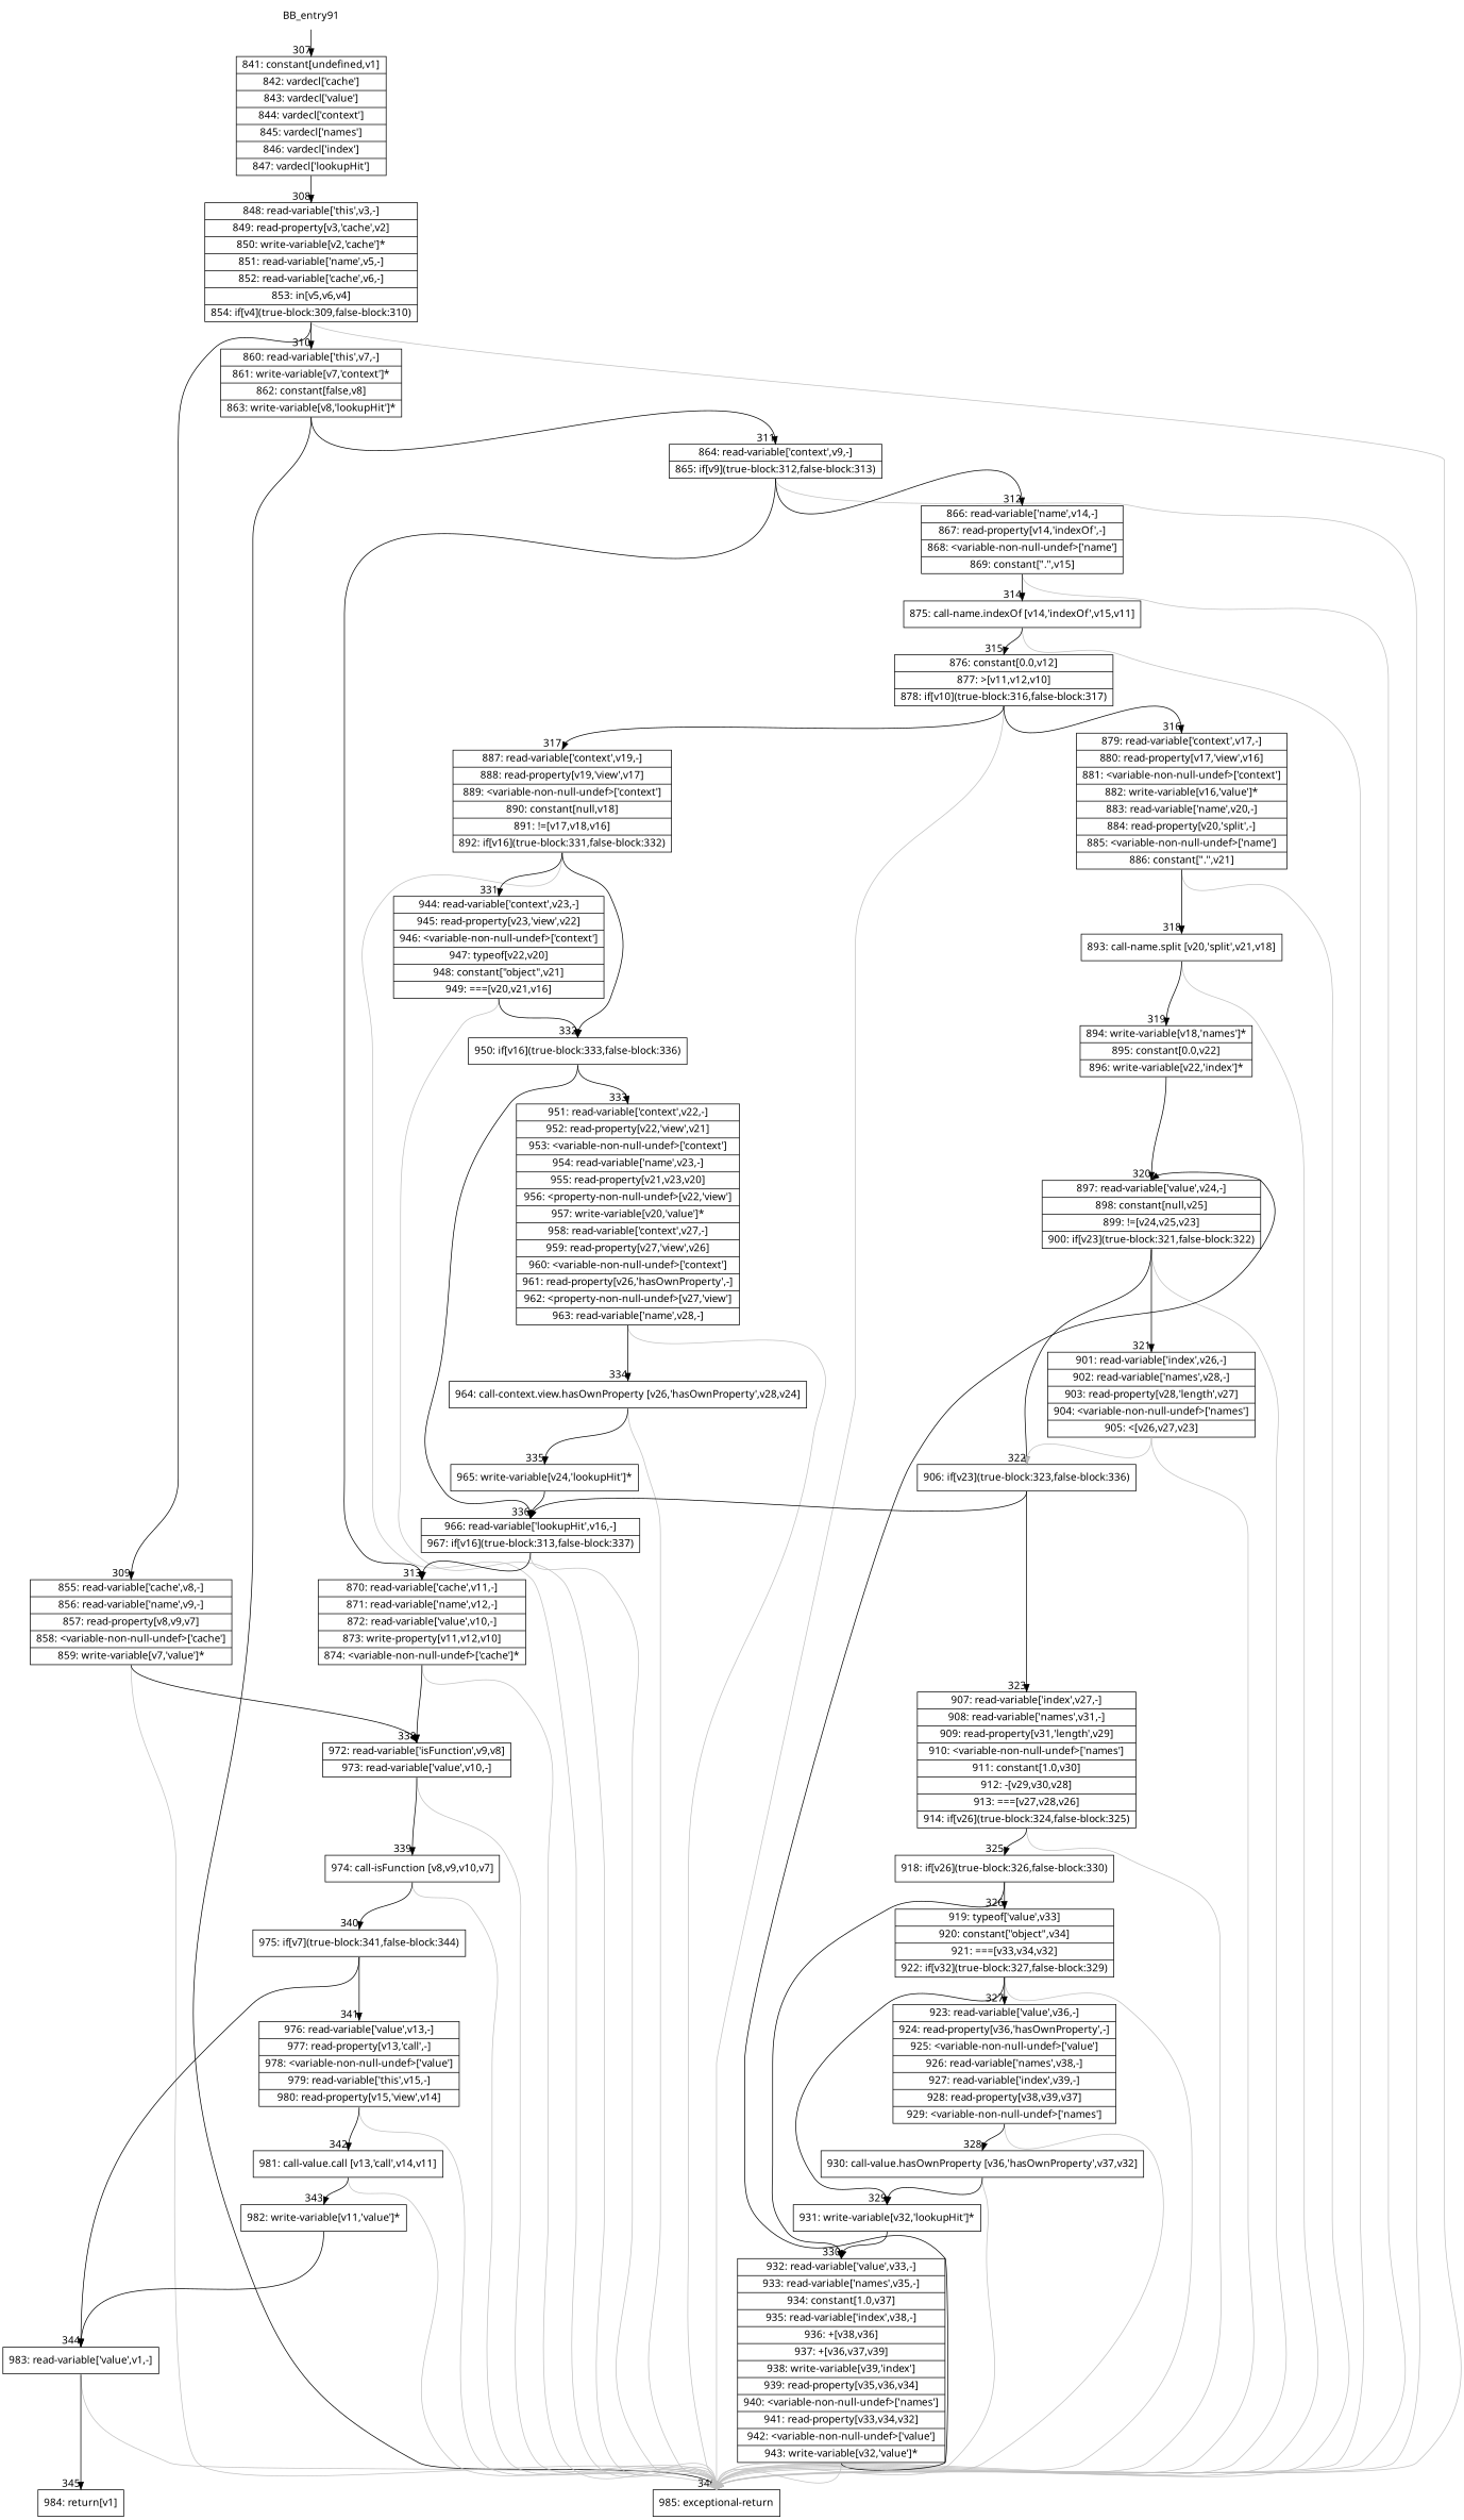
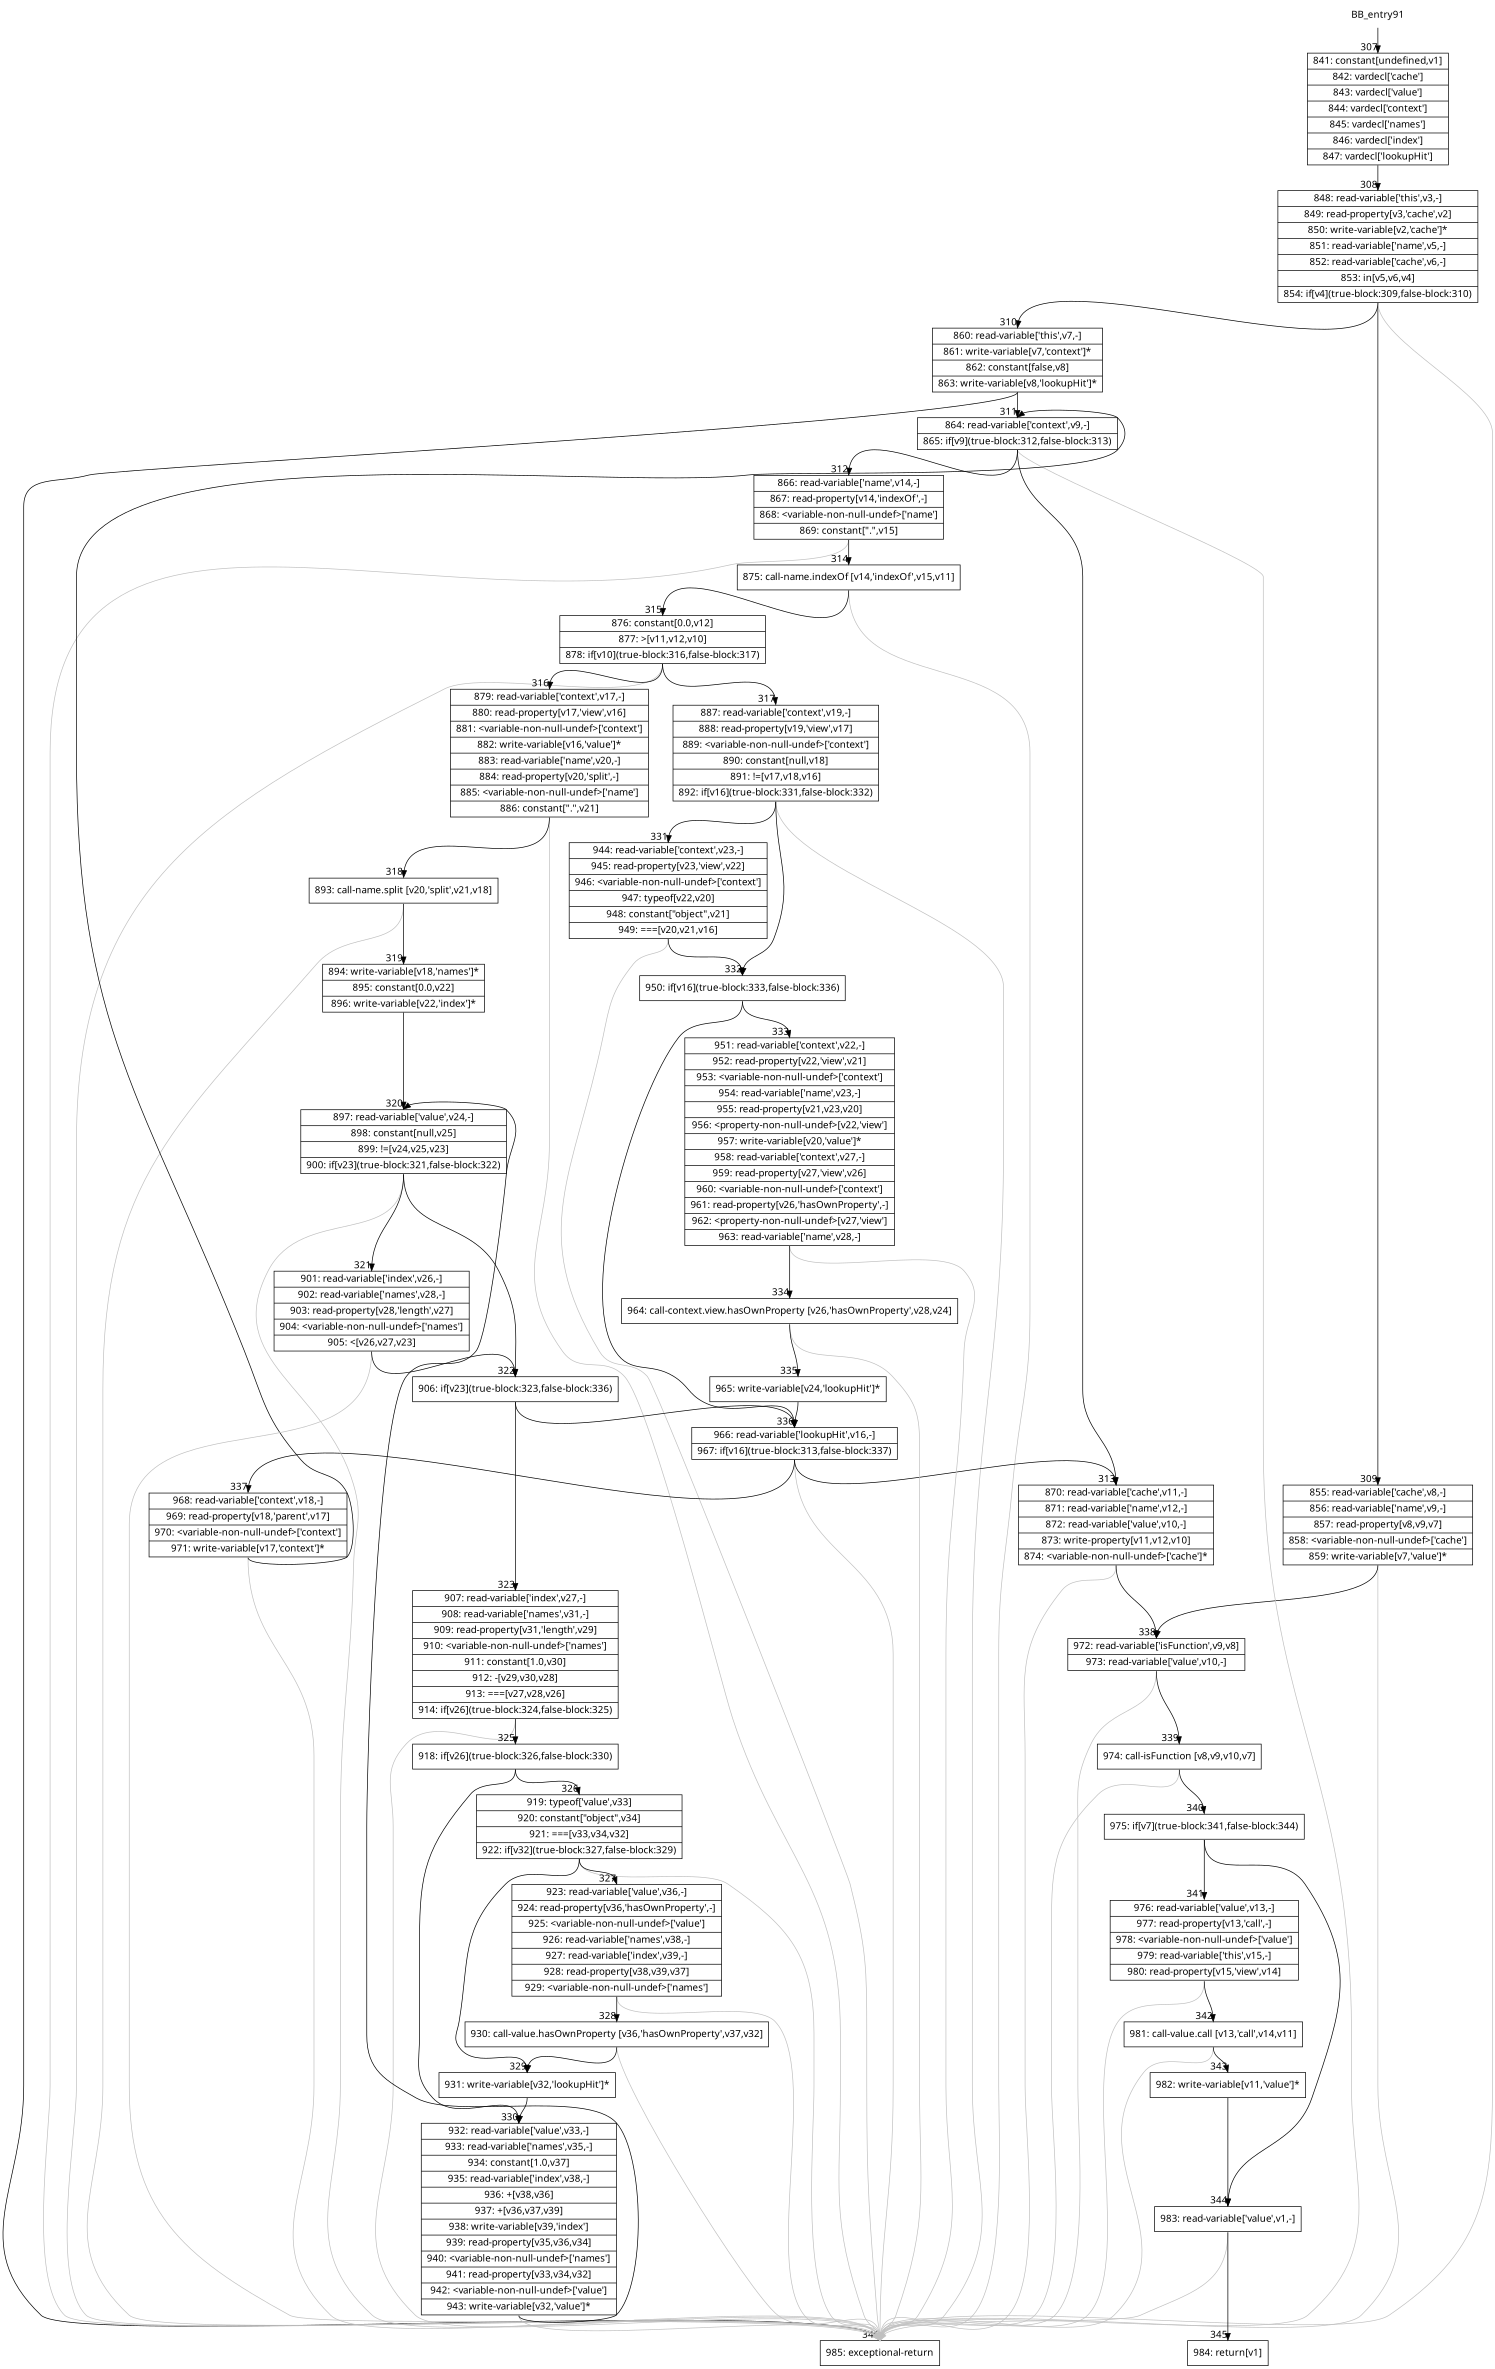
  digraph {
    fontname="Noto Sans"
    rankdir=TD
    node [fontname="Noto Sans" shape=record]
    edge [fontname="Noto Sans" headport=n tailport=s]
    n1 [label=BB_entry91 shape=none]
    n2 [label="{841: constant[undefined,v1]|842: vardecl['cache']|843: vardecl['value']|844: vardecl['context']|845: vardecl['names']|846: vardecl['index']|847: vardecl['lookupHit']}"]
    n3 [label="{848: read-variable['this',v3,-]|849: read-property[v3,'cache',v2]|850: write-variable[v2,'cache']*|851: read-variable['name',v5,-]|852: read-variable['cache',v6,-]|853: in[v5,v6,v4]|854: if[v4](true-block:309,false-block:310)}"]
    n4 [label="{855: read-variable['cache',v8,-]|856: read-variable['name',v9,-]|857: read-property[v8,v9,v7]|858: \<variable-non-null-undef\>['cache']|859: write-variable[v7,'value']*}"]
    n5 [label="{860: read-variable['this',v7,-]|861: write-variable[v7,'context']*|862: constant[false,v8]|863: write-variable[v8,'lookupHit']*}"]
    n6 [label="{985: exceptional-return}"]
    n7 [label="{972: read-variable['isFunction',v9,v8]|973: read-variable['value',v10,-]}"]
    n8 [label="{864: read-variable['context',v9,-]|865: if[v9](true-block:312,false-block:313)}"]
    n9 [label="{974: call-isFunction [v8,v9,v10,v7]}"]
    n10 [label="{866: read-variable['name',v14,-]|867: read-property[v14,'indexOf',-]|868: \<variable-non-null-undef\>['name']|869: constant[\".\",v15]}"]
    n11 [label="{870: read-variable['cache',v11,-]|871: read-variable['name',v12,-]|872: read-variable['value',v10,-]|873: write-property[v11,v12,v10]|874: \<variable-non-null-undef\>['cache']*}"]
    n12 [label="{975: if[v7](true-block:341,false-block:344)}"]
    n13 [label="{875: call-name.indexOf [v14,'indexOf',v15,v11]}"]
    n14 [label="{876: constant[0.0,v12]|877: \>[v11,v12,v10]|878: if[v10](true-block:316,false-block:317)}"]
    n15 [label="{879: read-variable['context',v17,-]|880: read-property[v17,'view',v16]|881: \<variable-non-null-undef\>['context']|882: write-variable[v16,'value']*|883: read-variable['name',v20,-]|884: read-property[v20,'split',-]|885: \<variable-non-null-undef\>['name']|886: constant[\".\",v21]}"]
    n16 [label="{887: read-variable['context',v19,-]|888: read-property[v19,'view',v17]|889: \<variable-non-null-undef\>['context']|890: constant[null,v18]|891: !=[v17,v18,v16]|892: if[v16](true-block:331,false-block:332)}"]
    n17 [label="{893: call-name.split [v20,'split',v21,v18]}"]
    n18 [label="{950: if[v16](true-block:333,false-block:336)}"]
    n19 [label="{944: read-variable['context',v23,-]|945: read-property[v23,'view',v22]|946: \<variable-non-null-undef\>['context']|947: typeof[v22,v20]|948: constant[\"object\",v21]|949: ===[v20,v21,v16]}"]
    n20 [label="{894: write-variable[v18,'names']*|895: constant[0.0,v22]|896: write-variable[v22,'index']*}"]
    n21 [label="{966: read-variable['lookupHit',v16,-]|967: if[v16](true-block:313,false-block:337)}"]
    n22 [label="{951: read-variable['context',v22,-]|952: read-property[v22,'view',v21]|953: \<variable-non-null-undef\>['context']|954: read-variable['name',v23,-]|955: read-property[v21,v23,v20]|956: \<property-non-null-undef\>[v22,'view']|957: write-variable[v20,'value']*|958: read-variable['context',v27,-]|959: read-property[v27,'view',v26]|960: \<variable-non-null-undef\>['context']|961: read-property[v26,'hasOwnProperty',-]|962: \<property-non-null-undef\>[v27,'view']|963: read-variable['name',v28,-]}"]
    n23 [label="{897: read-variable['value',v24,-]|898: constant[null,v25]|899: !=[v24,v25,v23]|900: if[v23](true-block:321,false-block:322)}"]
+   n24 [label="{968: read-variable['context',v18,-]|969: read-property[v18,'parent',v17]|970: \<variable-non-null-undef\>['context']|971: write-variable[v17,'context']*}"]
    n25 [label="{964: call-context.view.hasOwnProperty [v26,'hasOwnProperty',v28,v24]}"]
    n26 [label="{906: if[v23](true-block:323,false-block:336)}"]
    n27 [label="{901: read-variable['index',v26,-]|902: read-variable['names',v28,-]|903: read-property[v28,'length',v27]|904: \<variable-non-null-undef\>['names']|905: \<[v26,v27,v23]}"]
    n28 [label="{907: read-variable['index',v27,-]|908: read-variable['names',v31,-]|909: read-property[v31,'length',v29]|910: \<variable-non-null-undef\>['names']|911: constant[1.0,v30]|912: -[v29,v30,v28]|913: ===[v27,v28,v26]|914: if[v26](true-block:324,false-block:325)}"]
    n29 [label="{918: if[v26](true-block:326,false-block:330)}"]
    n30 [label="{919: typeof['value',v33]|920: constant[\"object\",v34]|921: ===[v33,v34,v32]|922: if[v32](true-block:327,false-block:329)}"]
    n31 [label="{932: read-variable['value',v33,-]|933: read-variable['names',v35,-]|934: constant[1.0,v37]|935: read-variable['index',v38,-]|936: +[v38,v36]|937: +[v36,v37,v39]|938: write-variable[v39,'index']|939: read-property[v35,v36,v34]|940: \<variable-non-null-undef\>['names']|941: read-property[v33,v34,v32]|942: \<variable-non-null-undef\>['value']|943: write-variable[v32,'value']*}"]
    n32 [label="{931: write-variable[v32,'lookupHit']*}"]
    n33 [label="{923: read-variable['value',v36,-]|924: read-property[v36,'hasOwnProperty',-]|925: \<variable-non-null-undef\>['value']|926: read-variable['names',v38,-]|927: read-variable['index',v39,-]|928: read-property[v38,v39,v37]|929: \<variable-non-null-undef\>['names']}"]
    n34 [label="{930: call-value.hasOwnProperty [v36,'hasOwnProperty',v37,v32]}"]
    n35 [label="{965: write-variable[v24,'lookupHit']*}"]
    n36 [label="{976: read-variable['value',v13,-]|977: read-property[v13,'call',-]|978: \<variable-non-null-undef\>['value']|979: read-variable['this',v15,-]|980: read-property[v15,'view',v14]}"]
    n37 [label="{983: read-variable['value',v1,-]}"]
    n38 [label="{981: call-value.call [v13,'call',v14,v11]}"]
    n39 [label="{984: return[v1]}"]
    n40 [label="{982: write-variable[v11,'value']*}"]
    n1 -> n2 [headlabel="    307"]
    n2 -> n3 [headlabel="      308"]
    n3 -> n4 [headlabel="      309"]
    n3 -> n5 [headlabel="      310"]
    n3 -> n6 [color=gray headlabel="      346"]
    n4 -> n6 [color=gray]
    n4 -> n7 [headlabel="      338"]
    n5 -> n6 [color=black]
    n5 -> n8 [headlabel="      311"]
    n7 -> n6 [color=gray]
    n7 -> n9 [headlabel="      339"]
    n8 -> n6 [color=gray]
    n8 -> n10 [headlabel="      312"]
    n8 -> n11 [headlabel="      313"]
    n9 -> n6 [color=gray]
    n9 -> n12 [headlabel="      340"]
    n10 -> n6 [color=gray]
    n10 -> n13 [headlabel="      314"]
    n11 -> n6 [color=gray]
    n11 -> n7
    n12 -> n36 [headlabel="      341"]
    n12 -> n37 [headlabel="      344"]
    n13 -> n6 [color=gray]
    n13 -> n14 [headlabel="      315"]
    n14 -> n6 [color=gray]
    n14 -> n15 [headlabel="      316"]
    n14 -> n16 [headlabel="      317"]
    n15 -> n6 [color=gray]
    n15 -> n17 [headlabel="      318"]
    n16 -> n6 [color=gray]
    n16 -> n18 [headlabel="      332"]
    n16 -> n19 [headlabel="      331"]
    n17 -> n6 [color=gray]
    n17 -> n20 [headlabel="      319"]
    n18 -> n21
    n18 -> n22 [headlabel="      333"]
    n19 -> n6 [color=gray]
    n19 -> n18
    n20 -> n23 [headlabel="      320"]
    n21 -> n6 [color=gray]
    n21 -> n11
+   n21 -> n24 [headlabel="      337"]
    n22 -> n6 [color=gray]
    n22 -> n25 [headlabel="      334"]
    n23 -> n6 [color=gray]
    n23 -> n26 [headlabel="      322"]
    n23 -> n27 [headlabel="      321"]
+   n24 -> n6 [color=gray]
+   n24 -> n8
    n25 -> n6 [color=gray]
    n25 -> n35 [headlabel="      335"]
    n26 -> n21 [headlabel="      336"]
    n26 -> n28 [headlabel="      323"]
    n27 -> n6 [color=gray]
-   n27 -> n26 [color=gray]
+   n27 -> n26
    n28 -> n6 [color=gray]
    n28 -> n29 [headlabel="      325"]
    n29 -> n30 [headlabel="      326"]
    n29 -> n31 [headlabel="      330"]
    n30 -> n6 [color=gray]
    n30 -> n32 [headlabel="      329"]
    n30 -> n33 [headlabel="      327"]
    n31 -> n6 [color=gray]
    n31 -> n23
    n32 -> n31
    n33 -> n6 [color=gray]
    n33 -> n34 [headlabel="      328"]
    n34 -> n6 [color=gray]
    n34 -> n32
    n35 -> n21
    n36 -> n6 [color=gray]
    n36 -> n38 [headlabel="      342"]
    n37 -> n6 [color=gray]
    n37 -> n39 [headlabel="      345"]
    n38 -> n6 [color=gray]
    n38 -> n40 [headlabel="      343"]
    n40 -> n37
  }
